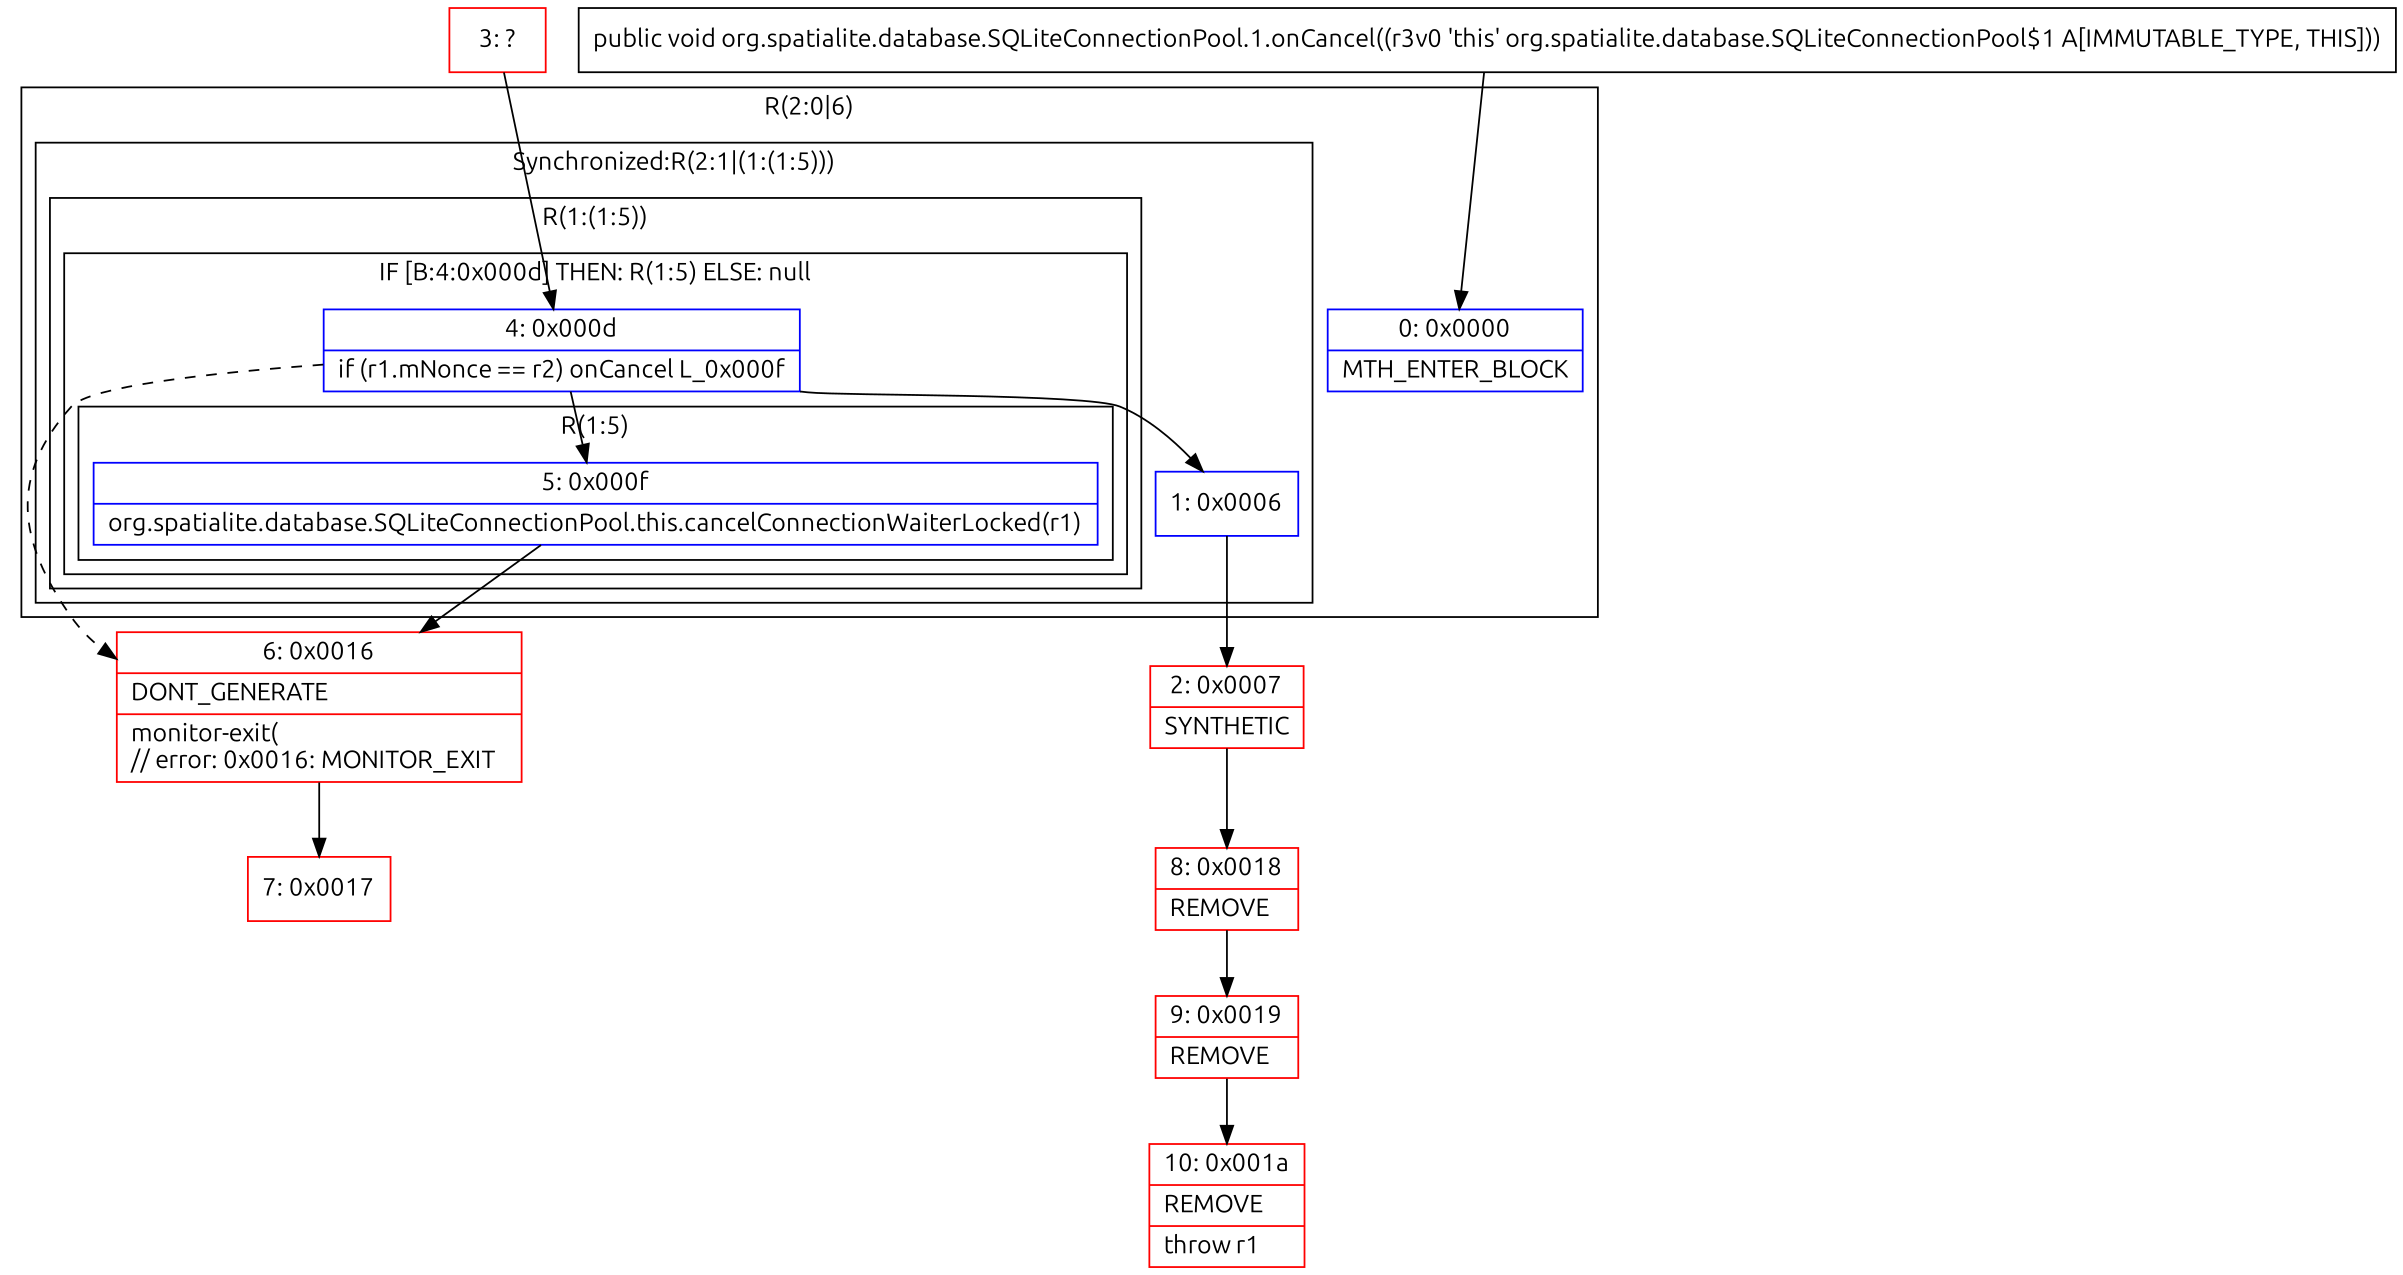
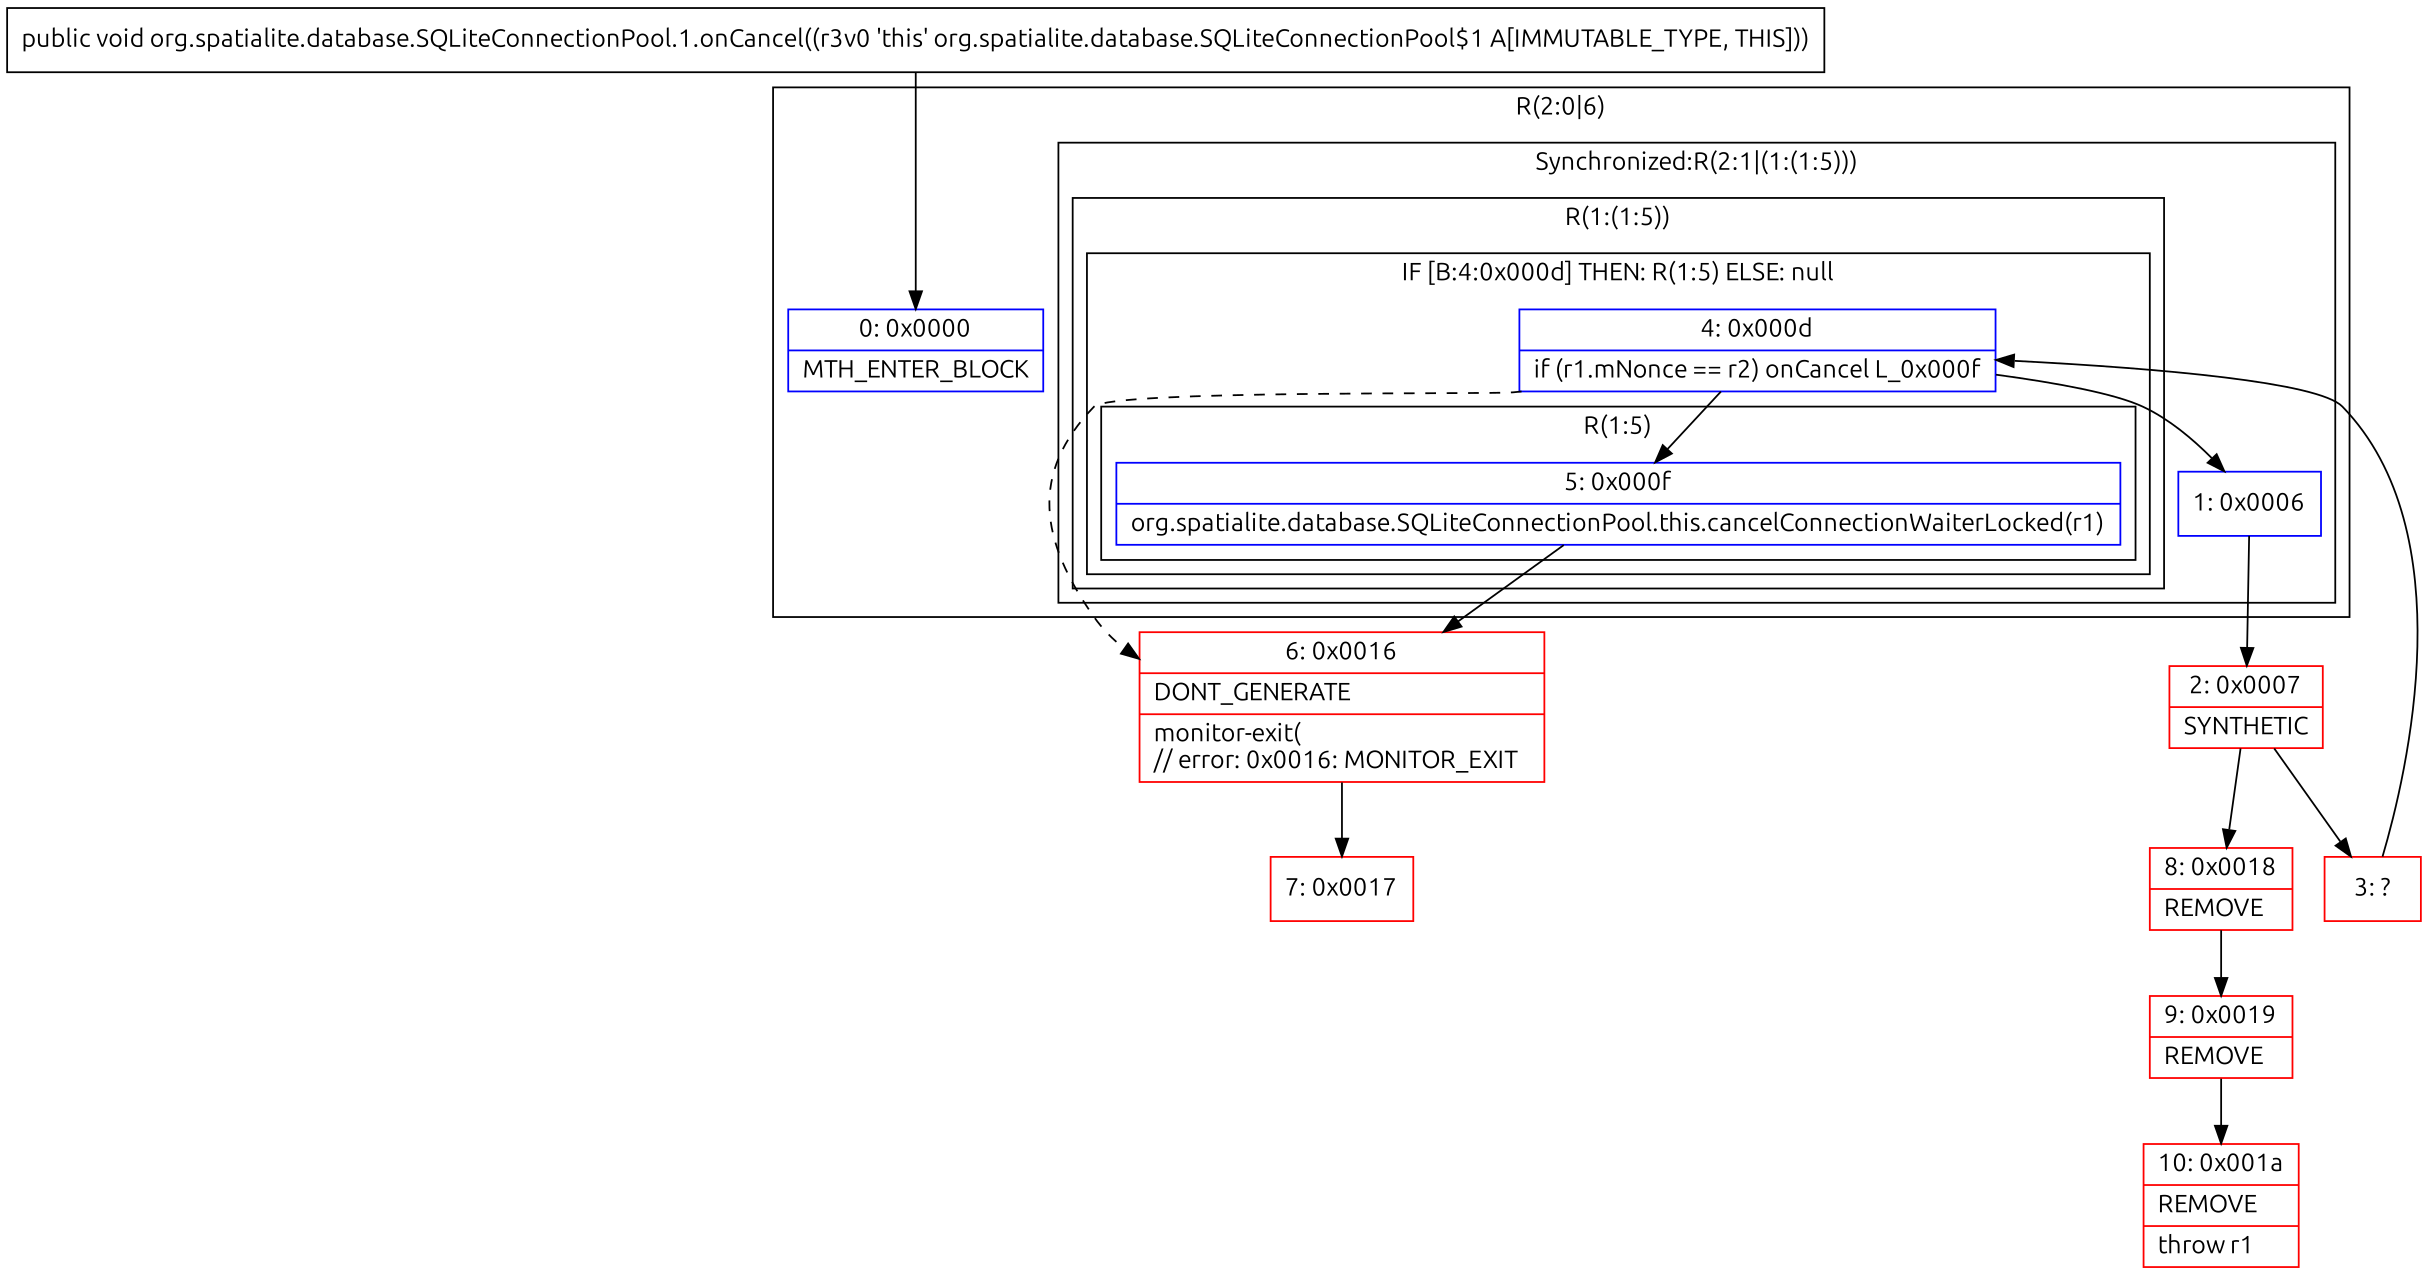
  digraph {
    fontname=Ubuntu
    node [color=red fontname=Ubuntu shape=record]
    edge [fontname=Ubuntu]
    n1 [color=blue label="{5\:\ 0x000f|org.spatialite.database.SQLiteConnectionPool.this.cancelConnectionWaiterLocked(r1)\l}"]
    n2 [color=blue label="{4\:\ 0x000d|if (r1.mNonce == r2) onCancel L_0x000f\l}"]
    n3 [color=blue label="{1\:\ 0x0006}"]
    n4 [color=blue label="{0\:\ 0x0000|MTH_ENTER_BLOCK\l}"]
    n5 [label="{6\:\ 0x0016|DONT_GENERATE\l|monitor\-exit(\l\/\/ error: 0x0016: MONITOR_EXIT  \l}"]
    n6 [label="{2\:\ 0x0007|SYNTHETIC\l}"]
    n7 [label="{3\:\ ?}"]
    n8 [label="{8\:\ 0x0018|REMOVE\l}"]
    n9 [label="{7\:\ 0x0017}"]
    n10 [label="{9\:\ 0x0019|REMOVE\l}"]
    n11 [label="{10\:\ 0x001a|REMOVE\l|throw r1\l}"]
    n12 [label="{public void org.spatialite.database.SQLiteConnectionPool.1.onCancel((r3v0 'this' org.spatialite.database.SQLiteConnectionPool$1 A[IMMUTABLE_TYPE, THIS])) }" color=""]
    subgraph cluster_1 {
      label="R(2:0|6)"
      n4
      subgraph cluster_2 {
        label="Synchronized:R(2:1|(1:(1:5)))"
        n3
        subgraph cluster_3 {
          label="R(1:(1:5))"
          subgraph cluster_4 {
            label="IF [B:4:0x000d] THEN: R(1:5) ELSE: null"
            n2
            subgraph cluster_5 {
              label="R(1:5)"
              n1
            }
          }
        }
      }
    }
    n1 -> n5
    n2 -> n1
    n2 -> n3
    n2 -> n5 [style=dashed]
    n3 -> n6
    n5 -> n9
+   n6 -> n7
    n6 -> n8
    n7 -> n2
    n8 -> n10
    n10 -> n11
    n12 -> n4
  }
